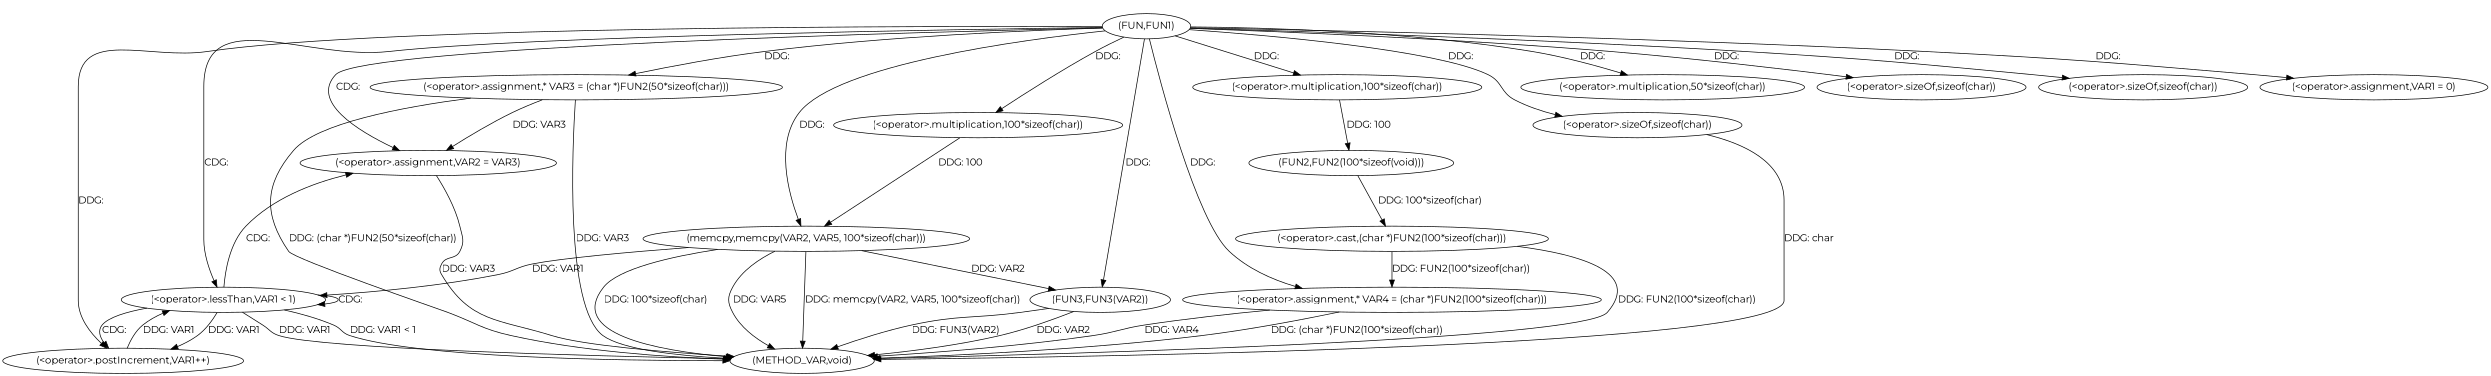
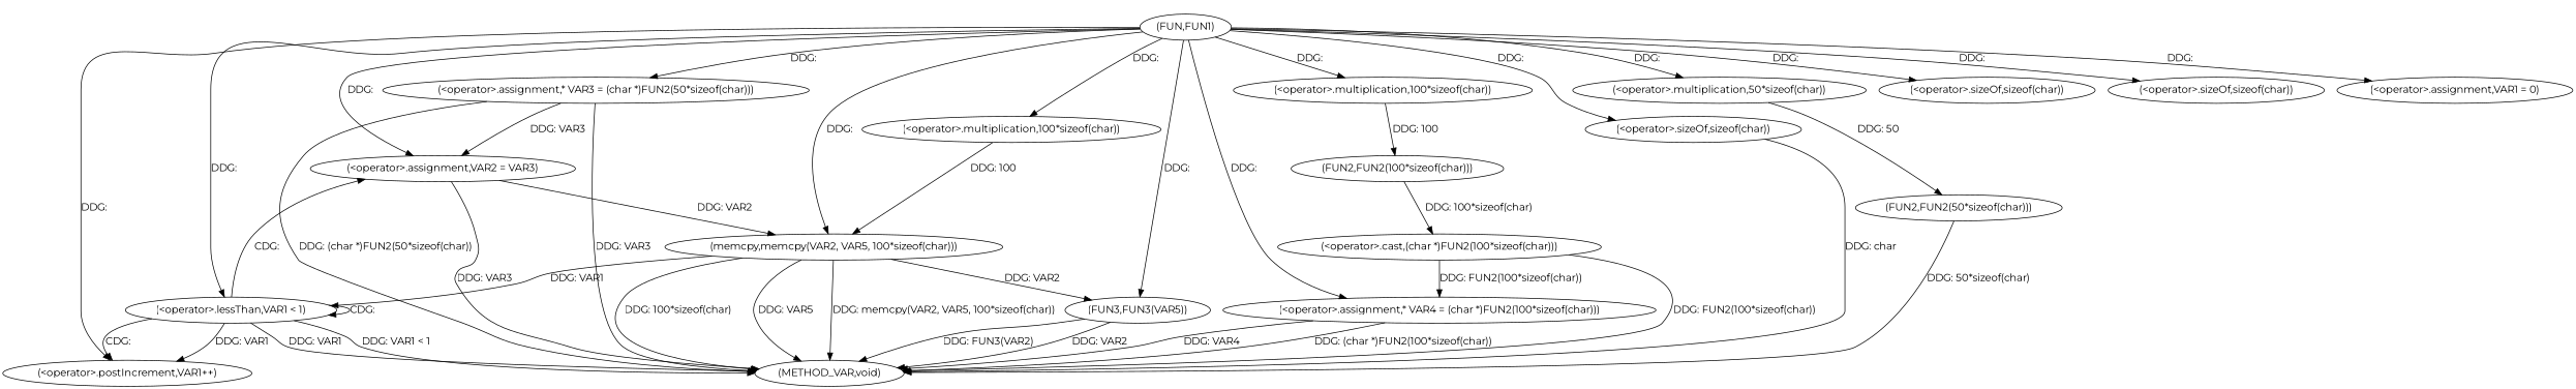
  digraph {
    fontname=Montserrat
    node [fontname=Montserrat]
    edge [fontname=Montserrat]
    n1 [label="(FUN,FUN1)"]
    n2 [label="(<operator>.assignment,* VAR3 = (char *)FUN2(50*sizeof(char)))"]
    n3 [label="(<operator>.multiplication,50*sizeof(char))"]
    n4 [label="(<operator>.sizeOf,sizeof(char))"]
    n5 [label="(<operator>.assignment,* VAR4 = (char *)FUN2(100*sizeof(char)))"]
    n6 [label="(<operator>.multiplication,100*sizeof(char))"]
    n7 [label="(<operator>.sizeOf,sizeof(char))"]
    n8 [label="(<operator>.assignment,VAR1 = 0)"]
    n9 [label="(<operator>.lessThan,VAR1 < 1)"]
    n10 [label="(<operator>.postIncrement,VAR1++)"]
    n11 [label="(<operator>.assignment,VAR2 = VAR3)"]
    n12 [label="(memcpy,memcpy(VAR2, VAR5, 100*sizeof(char)))"]
    n13 [label="(<operator>.multiplication,100*sizeof(char))"]
    n14 [label="(<operator>.sizeOf,sizeof(char))"]
-   n15 [label="(FUN3,FUN3(VAR2))"]
+   n15 [label="(FUN3,FUN3(VAR5))"]
    n16 [label="(METHOD_VAR,void)"]
-   n18 [label="(FUN2,FUN2(100*sizeof(void)))"]
+   n17 [label="(FUN2,FUN2(50*sizeof(char)))"]
+   n18 [label="(FUN2,FUN2(100*sizeof(char)))"]
    n19 [label="(<operator>.cast,(char *)FUN2(100*sizeof(char)))"]
    n1 -> n2 [label="DDG: "]
    n1 -> n3 [label="DDG: "]
    n1 -> n4 [label="DDG: "]
    n1 -> n5 [label="DDG: "]
    n1 -> n6 [label="DDG: "]
    n1 -> n7 [label="DDG: "]
    n1 -> n8 [label="DDG: "]
-   n1 -> n9 [label="CDG: "]
+   n1 -> n9 [label="DDG: "]
    n1 -> n10 [label="DDG: "]
-   n1 -> n11 [label="CDG: "]
+   n1 -> n11 [label="DDG: "]
    n1 -> n12 [label="DDG: "]
    n1 -> n13 [label="DDG: "]
    n1 -> n14 [label="DDG: "]
    n1 -> n15 [label="DDG: "]
    n2 -> n11 [label="DDG: VAR3"]
    n2 -> n16 [label="DDG: (char *)FUN2(50*sizeof(char))"]
    n2 -> n16 [label="DDG: VAR3"]
+   n3 -> n17 [label="DDG: 50"]
    n5 -> n16 [label="DDG: (char *)FUN2(100*sizeof(char))"]
    n5 -> n16 [label="DDG: VAR4"]
    n6 -> n18 [label="DDG: 100"]
    n9 -> n9 [label="CDG: "]
    n9 -> n10 [label="DDG: VAR1"]
    n9 -> n10 [label="CDG: "]
    n9 -> n11 [label="CDG: "]
    n9 -> n16 [label="DDG: VAR1 < 1"]
    n9 -> n16 [label="DDG: VAR1"]
-   n10 -> n9 [label="DDG: VAR1"]
+   n11 -> n12 [label="DDG: VAR2"]
    n11 -> n16 [label="DDG: VAR3"]
    n12 -> n9 [label="DDG: VAR1"]
    n12 -> n15 [label="DDG: VAR2"]
    n12 -> n16 [label="DDG: 100*sizeof(char)"]
    n12 -> n16 [label="DDG: VAR5"]
    n12 -> n16 [label="DDG: memcpy(VAR2, VAR5, 100*sizeof(char))"]
    n13 -> n12 [label="DDG: 100"]
    n14 -> n16 [label="DDG: char"]
    n15 -> n16 [label="DDG: FUN3(VAR2)"]
    n15 -> n16 [label="DDG: VAR2"]
+   n17 -> n16 [label="DDG: 50*sizeof(char)"]
    n18 -> n19 [label="DDG: 100*sizeof(char)"]
    n19 -> n5 [label="DDG: FUN2(100*sizeof(char))"]
    n19 -> n16 [label="DDG: FUN2(100*sizeof(char))"]
  }
